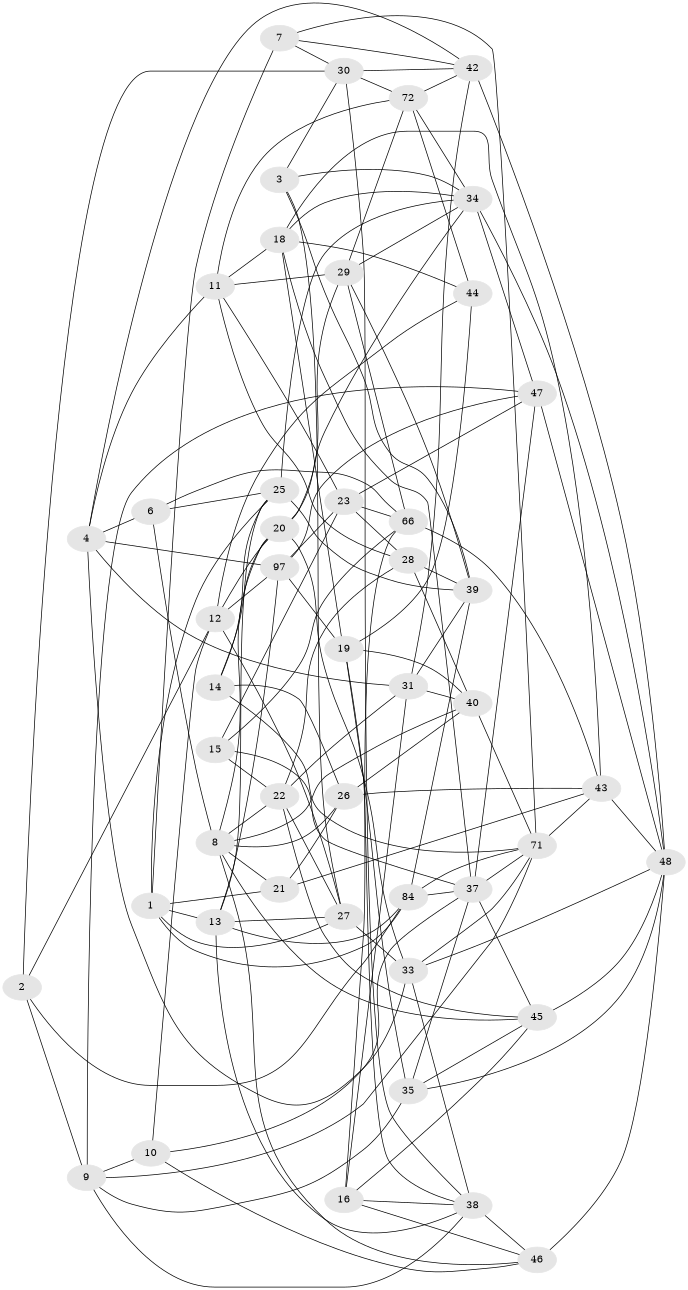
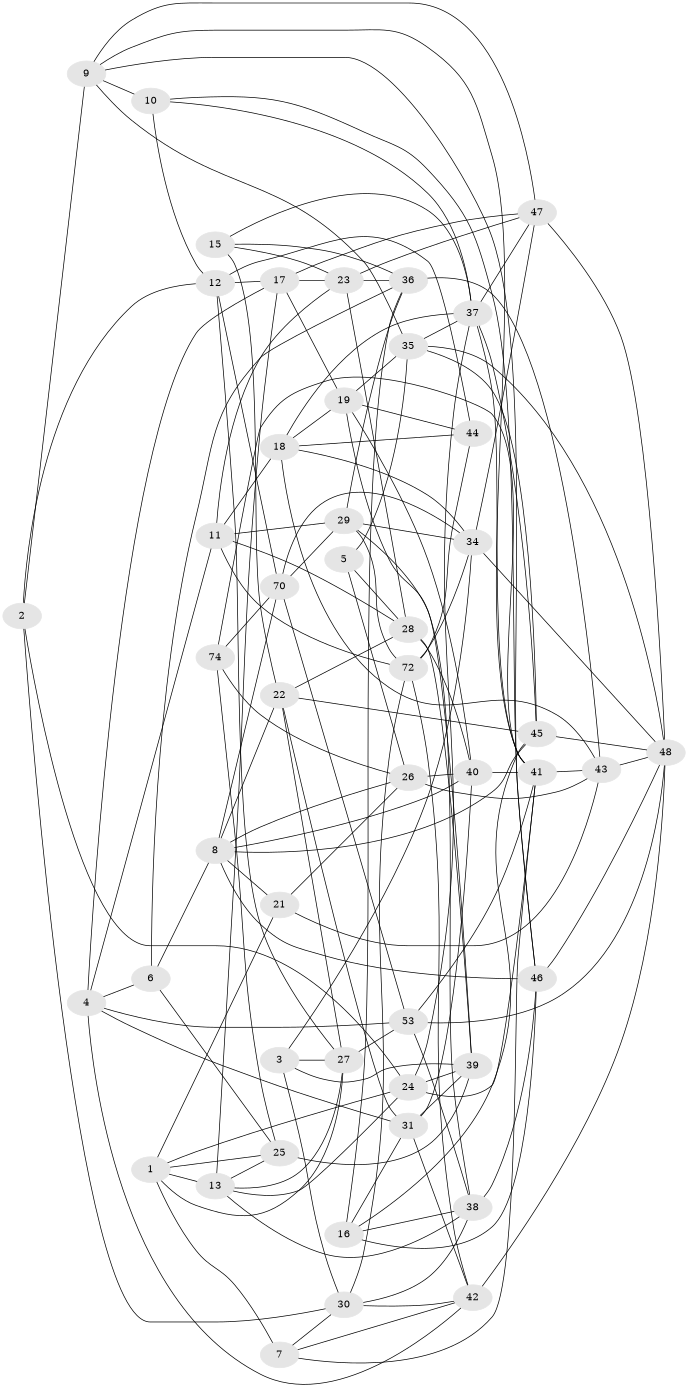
  graph {
    rankdir=LR
    node [color=gray90 style=filled]
    edge [weight=1.0]
    1
    7
    13
    21
-   24 [label=84]
+   24
    25
    27
    30
    42
-   41 [label=71]
-   17 [label=97]
+   41
+   17
    38
    26
    43
    39
    37
    34
-   33
+   33 [label=53]
    2
    9
    12
    35
    46
    10
    47
-   20
+   20 [label=70]
    44
    n28 [label=72]
    3
    48
    4
    6
    11
    31
    8
-   36 [label=66]
+   36
    28
    18
    23
    29
    19
    40
+   5
    45
    22
-   14
+   14 [label=74]
    15
    16
    1 -- 7
    1 -- 13
    1 -- 21
    1 -- 24
    1 -- 25
    1 -- 27
    7 -- 30
    7 -- 42
    7 -- 41
    13 -- 24
    13 -- 25
    13 -- 27
    13 -- 17
    13 -- 38
    21 -- 26
    21 -- 43
    24 -- 41
    24 -- 39
    24 -- 37
    25 -- 39
-   25 -- 34
    27 -- 33
    30 -- 42
    30 -- 38
    30 -- n28
    42 -- 48
    41 -- 43
    17 -- 47
    17 -- 23
    17 -- 19
    38 -- 46
    26 -- 43
    26 -- 40
    43 -- 48
    37 -- 41
    37 -- 47
    37 -- 45
    34 -- 47
    34 -- 48
    33 -- 41
    33 -- 38
    33 -- 48
    2 -- 24
    2 -- 30
    2 -- 9
    2 -- 12
    9 -- 41
    9 -- 35
-   9 -- 38
+   9 -- 46
    9 -- 10
    9 -- 47
    12 -- 27
    12 -- 17
    12 -- 20
    12 -- 44
    35 -- 37
    35 -- 48
    35 -- 45
    46 -- 48
    10 -- 37
    10 -- 12
    10 -- 46
    47 -- 48
    20 -- 34
    20 -- 33
    20 -- 29
    n28 -- 42
    n28 -- 34
    n28 -- 44
    3 -- 27
    3 -- 30
    3 -- 39
    3 -- 34
    4 -- 42
    4 -- 17
    4 -- 33
    4 -- 6
    4 -- 11
    4 -- 31
    6 -- 25
    6 -- 8
    6 -- 36
    11 -- n28
    11 -- 28
    11 -- 18
    11 -- 23
    11 -- 29
    31 -- 42
    31 -- 39
    31 -- 40
    8 -- 21
    8 -- 26
    8 -- 46
    8 -- 20
    8 -- 40
    8 -- 45
    8 -- 22
    36 -- 43
    28 -- 39
    28 -- 40
    18 -- 43
    18 -- 37
    18 -- 34
    18 -- 44
    18 -- 19
    23 -- 47
    23 -- 36
    23 -- 28
    29 -- 39
    29 -- 34
    29 -- n28
    29 -- 36
    19 -- 38
    19 -- 35
    19 -- 44
    19 -- 40
    40 -- 41
+   5 -- 26
+   5 -- 35
+   5 -- 28
    45 -- 48
    22 -- 27
    22 -- 31
    22 -- 28
    22 -- 45
    14 -- 25
    14 -- 41
    14 -- 26
    14 -- 20
    15 -- 37
    15 -- 36
    15 -- 23
    15 -- 22
    16 -- 38
    16 -- 46
    16 -- 31
    16 -- 36
    16 -- 45
  }
